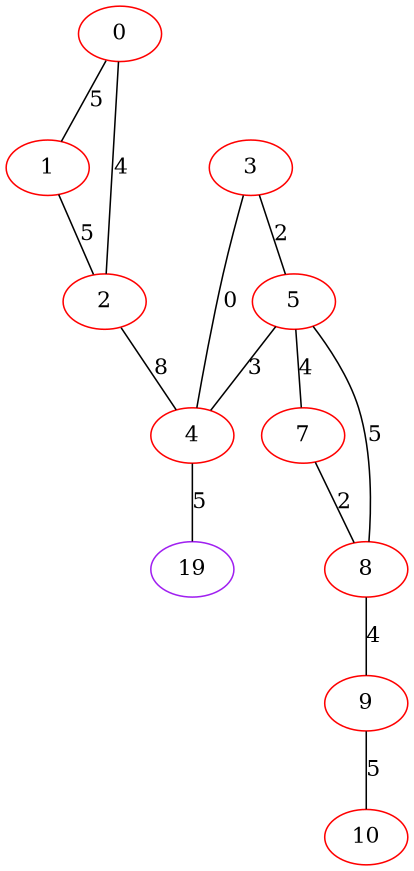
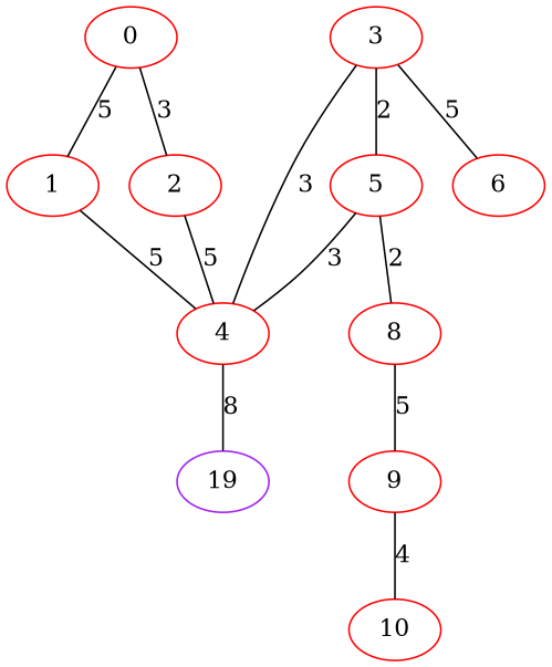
  graph {
    node [color=red weight=1]
    0
    1
    2
    4
    3
    5
+   6
    n8 [color=purple label=19 weight=4]
-   7
    8
    9
    10
    0 -- 1 [label=5]
-   0 -- 2 [label=4]
-   1 -- 2 [label=5]
-   2 -- 4 [label=8]
-   4 -- n8 [label=5]
-   3 -- 4 [label=0]
+   0 -- 2 [label=3]
+   1 -- 4 [label=5]
+   2 -- 4 [label=5]
+   4 -- n8 [label=8]
+   3 -- 4 [label=3]
    3 -- 5 [label=2]
+   3 -- 6 [label=5]
    5 -- 4 [label=3]
-   5 -- 7 [label=4]
-   5 -- 8 [label=5]
-   7 -- 8 [label=2]
-   8 -- 9 [label=4]
-   9 -- 10 [label=5]
+   5 -- 8 [label=2]
+   8 -- 9 [label=5]
+   9 -- 10 [label=4]
  }
